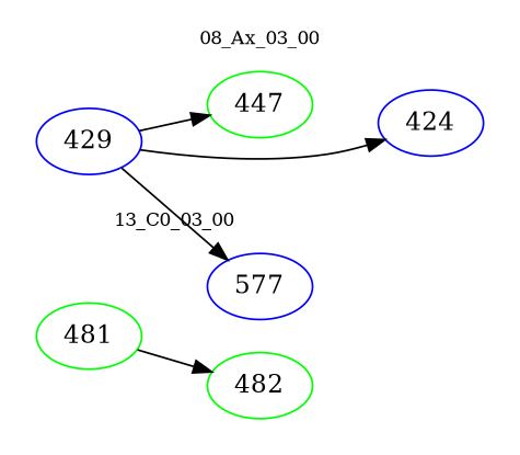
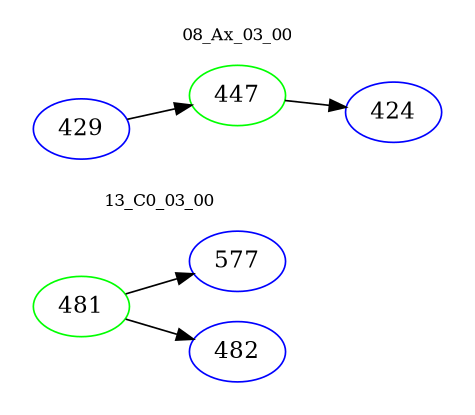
  digraph {
    rankdir=LR
    node [color=blue]
    edge [color=black]
    n1 [label=429]
    n2 [label=424]
    n3 [color=green label=447]
    n4 [color=green label=481]
    n5 [label=577]
-   n6 [color=green label=482]
+   n6 [label=482]
    subgraph cluster_1 {
      color=white
      fontsize=10
      label="08_Ax_03_00"
      n1
      n2
      n3
    }
    subgraph cluster_2 {
      color=white
      fontsize=10
      label="13_C0_03_00"
      n4
      n5
      n6
    }
-   n1 -> n2
+   n3 -> n2
    n1 -> n3
-   n1 -> n5
+   n4 -> n5
    n4 -> n6
  }
